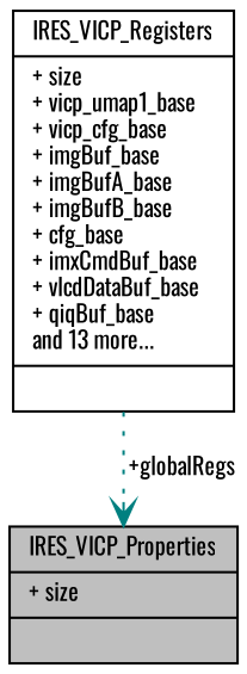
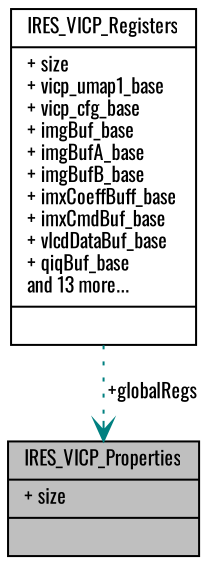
  digraph {
    fontname=Oswald
    node [color=black fontname=Oswald fontsize=10 shape=record style=filled]
    n1 [fillcolor=grey75 fontcolor=black height=0.2 label="{IRES_VICP_Properties\n|+ size\l|}" width=0.4]
-   n2 [fillcolor=white height=0.2 label="{IRES_VICP_Registers\n|+ size\l+ vicp_umap1_base\l+ vicp_cfg_base\l+ imgBuf_base\l+ imgBufA_base\l+ imgBufB_base\l+ cfg_base\l+ imxCmdBuf_base\l+ vlcdDataBuf_base\l+ qiqBuf_base\land 13 more...\l|}" width=0.4]
+   n2 [fillcolor=white height=0.2 label="{IRES_VICP_Registers\n|+ size\l+ vicp_umap1_base\l+ vicp_cfg_base\l+ imgBuf_base\l+ imgBufA_base\l+ imgBufB_base\l+ imxCoeffBuff_base\l+ imxCmdBuf_base\l+ vlcdDataBuf_base\l+ qiqBuf_base\land 13 more...\l|}" width=0.4]
    n2 -> n1 [arrowhead=vee color=teal fontname=Oswald fontsize=10 label=" +globalRegs" labelfontname=Helvetica labelfontsize=10 style=dotted]
  }
